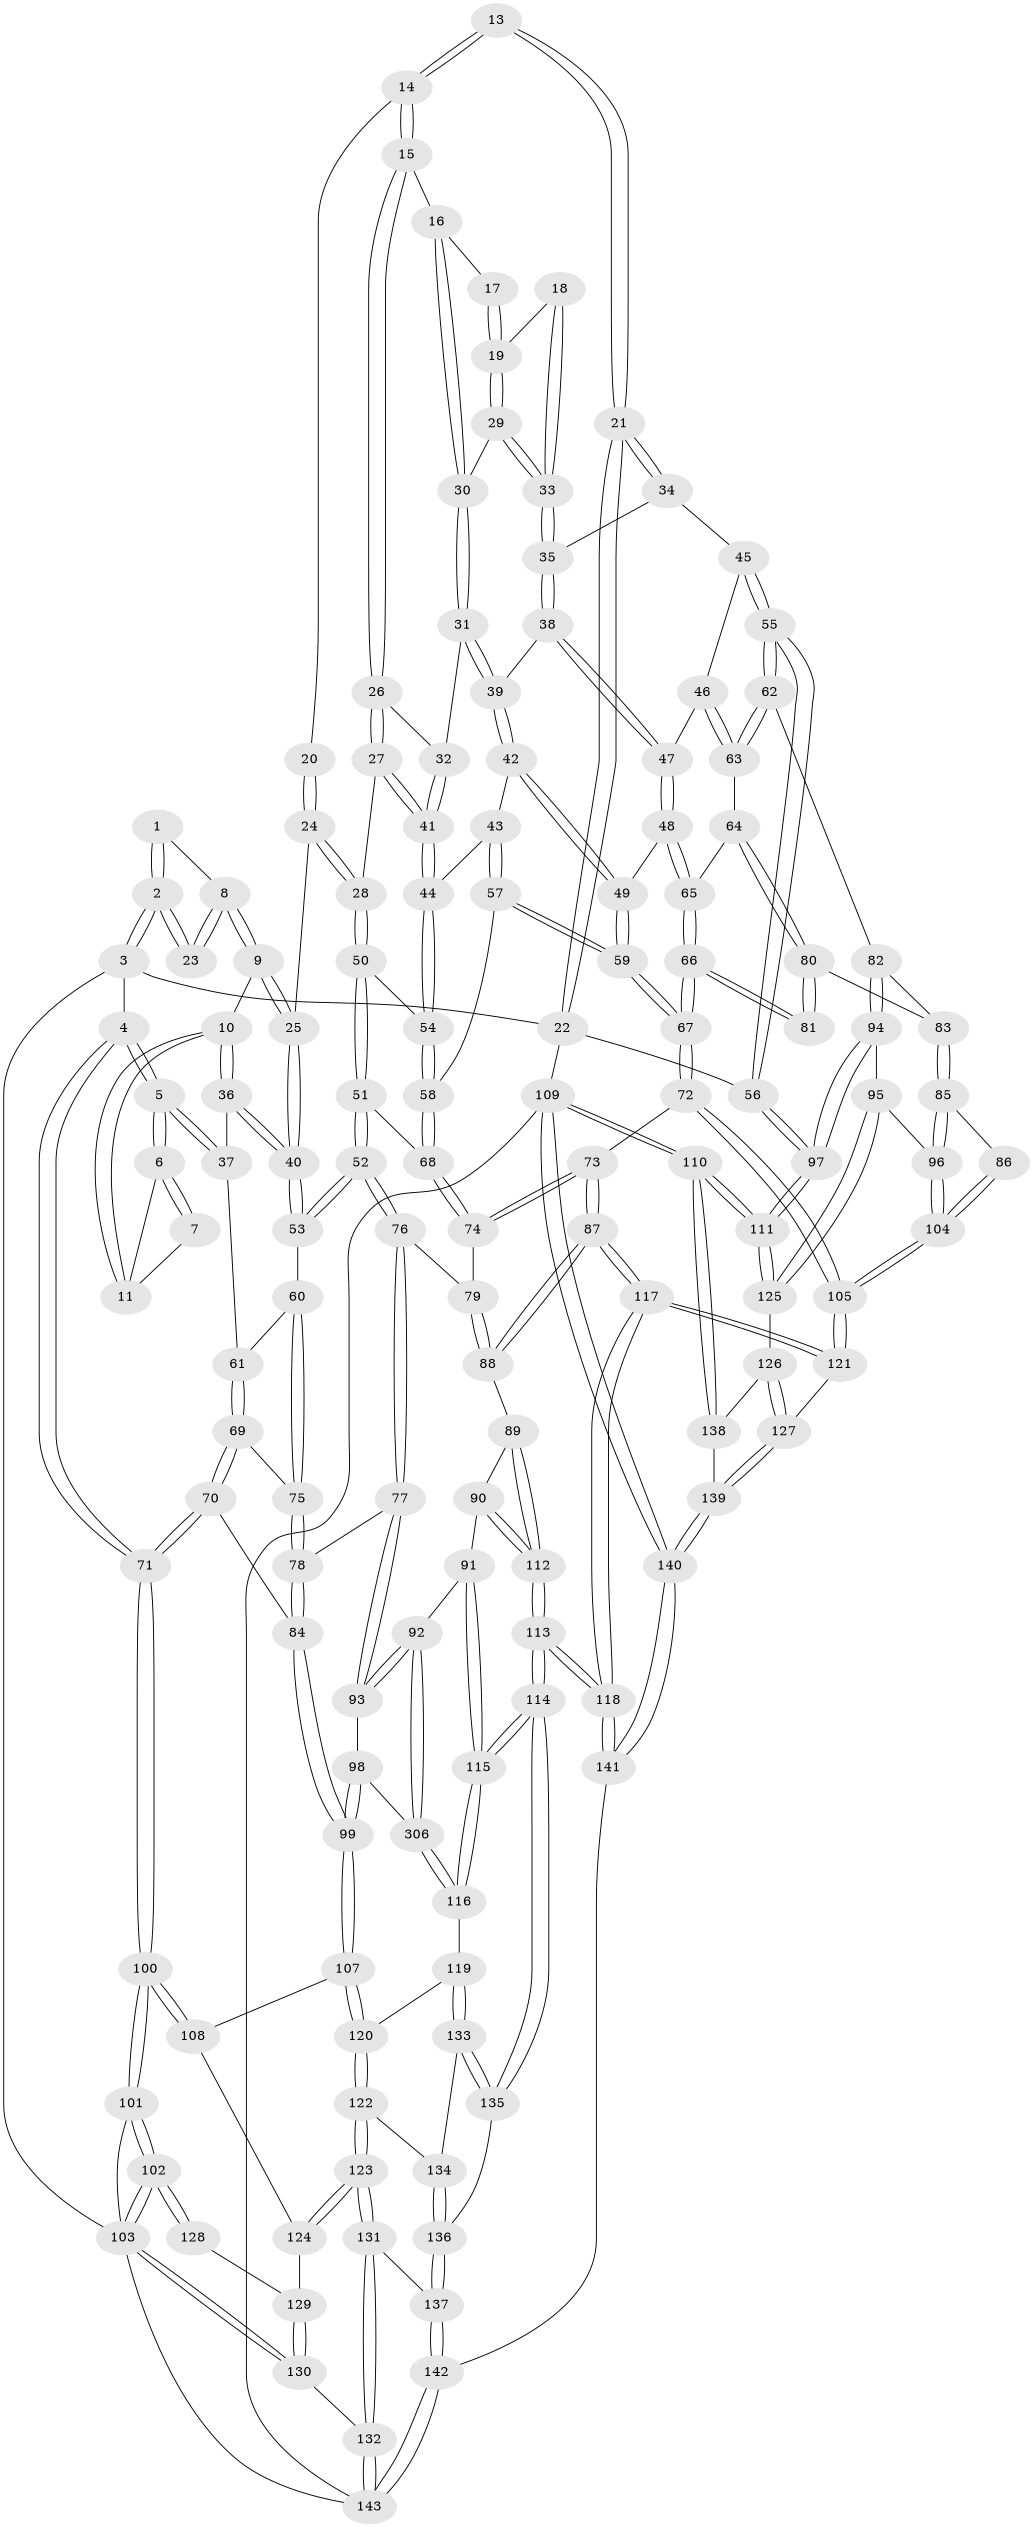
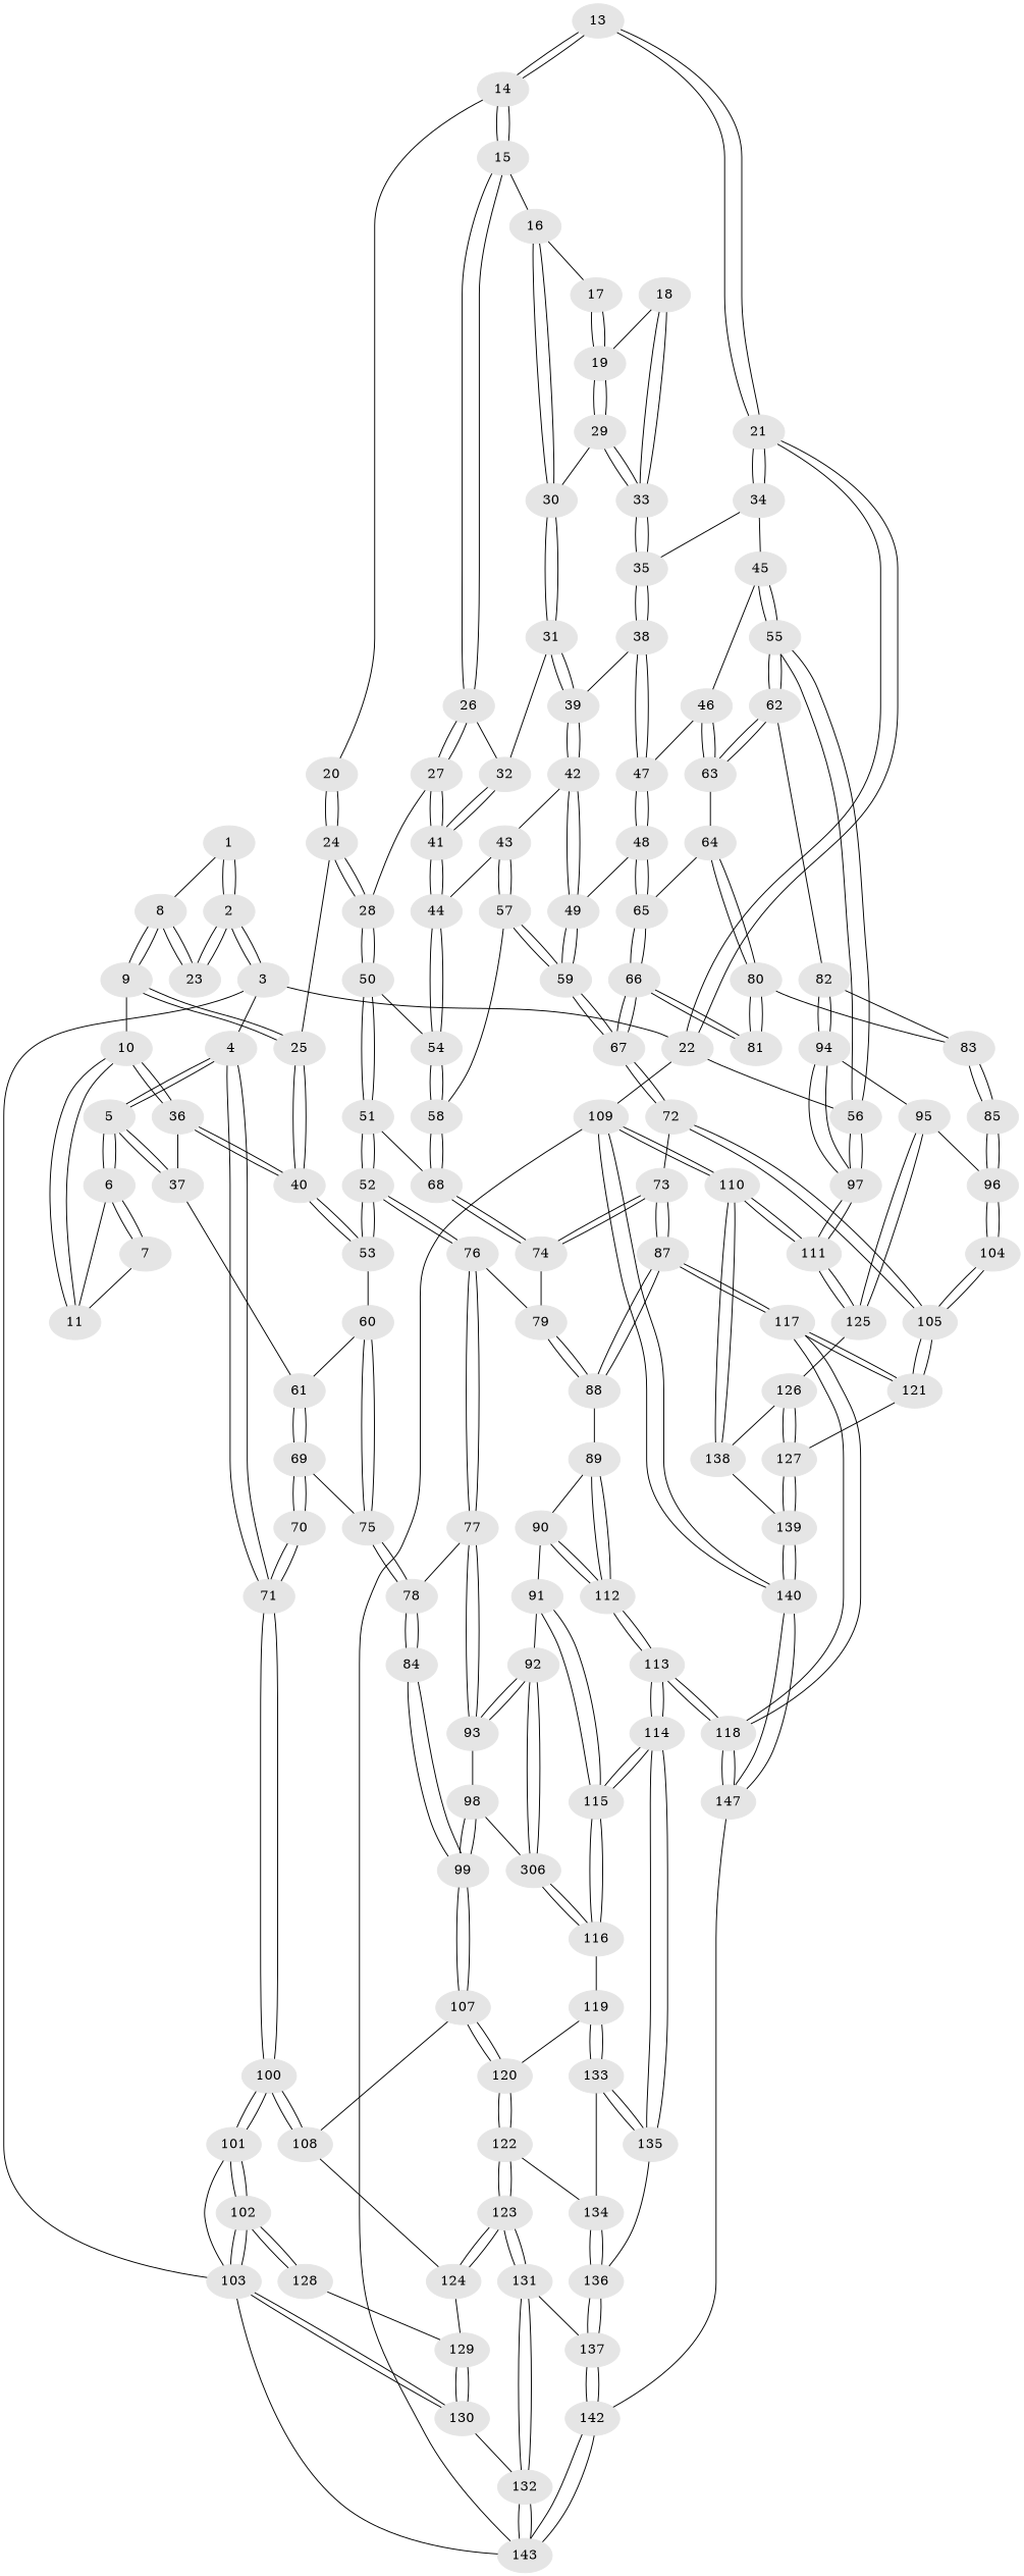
  graph {
    node [color=gray90 style=filled]
    1
    2
    8
    3
    23
    9
    4
    22
    103
    5
    71
    56
    109
    130
    143
    6
    37
    100
    7
    11
    61
    10
    25
    36
    40
    13
    14
    21
    18
    19
    33
    15
    20
    34
    16
    26
    24
    17
    30
    27
    32
    31
    29
    35
    28
    45
    97
    110
    140
    50
    53
    41
    44
    54
    51
    39
    42
    38
    46
    55
    47
    69
    48
    43
    49
    60
    57
    59
    58
    63
    62
    64
    65
    66
    67
    52
    68
    76
    74
    79
    77
    75
    82
    111
    72
    78
    70
    83
    94
    80
    81
    73
    105
    84
    99
    101
    108
    87
    121
    88
    117
    93
    98
    89
    85
-   86
    104
    95
    96
    107
    118
    90
    112
    91
    113
    92
    115
    n118 [label=306]
    116
    125
    126
    120
    102
    124
    128
    129
    132
    127
    119
    122
    138
-   141
+   141 [label=147]
    139
    114
    135
    136
    133
    142
    134
    123
    131
    137
    1 -- 2
    1 -- 2
    1 -- 8
    2 -- 3
    2 -- 3
    2 -- 23
    2 -- 23
    8 -- 23
    8 -- 23
    8 -- 9
    8 -- 9
    3 -- 4
    3 -- 22
    3 -- 103
    9 -- 10
    9 -- 25
    9 -- 25
    4 -- 5
    4 -- 5
    4 -- 71
    4 -- 71
    22 -- 56
    22 -- 109
    103 -- 130
    103 -- 130
    103 -- 143
    5 -- 6
    5 -- 6
    5 -- 37
    5 -- 37
    71 -- 100
    71 -- 100
    56 -- 97
    56 -- 97
    109 -- 143
    109 -- 110
    109 -- 110
    109 -- 140
    109 -- 140
    130 -- 132
    6 -- 7
    6 -- 7
    6 -- 11
    37 -- 61
    100 -- 101
    100 -- 101
    100 -- 108
    100 -- 108
    7 -- 11
    61 -- 69
    61 -- 69
    10 -- 11
    10 -- 11
    10 -- 36
    10 -- 36
    25 -- 40
    25 -- 40
    36 -- 37
    36 -- 40
    36 -- 40
    40 -- 53
    40 -- 53
    13 -- 14
    13 -- 14
    13 -- 21
    13 -- 21
    14 -- 15
    14 -- 15
    14 -- 20
    21 -- 22
    21 -- 22
    21 -- 34
    21 -- 34
    18 -- 19
    18 -- 33
    18 -- 33
    19 -- 29
    19 -- 29
    33 -- 35
    33 -- 35
    15 -- 16
    15 -- 26
    15 -- 26
    20 -- 24
    20 -- 24
    34 -- 35
    34 -- 45
    16 -- 17
    16 -- 30
    16 -- 30
    26 -- 27
    26 -- 27
    26 -- 32
    24 -- 25
    24 -- 28
    24 -- 28
    17 -- 19
    17 -- 19
    30 -- 31
    30 -- 31
    27 -- 28
    27 -- 41
    27 -- 41
    32 -- 41
    32 -- 41
    31 -- 32
    31 -- 39
    31 -- 39
    29 -- 33
    29 -- 33
    29 -- 30
    35 -- 38
    35 -- 38
    28 -- 50
    28 -- 50
    45 -- 46
    45 -- 55
    45 -- 55
    97 -- 111
    97 -- 111
    110 -- 111
    110 -- 111
    110 -- 138
    110 -- 138
    140 -- 141
    140 -- 141
    50 -- 54
    50 -- 51
    50 -- 51
    53 -- 60
    41 -- 44
    41 -- 44
    44 -- 54
    44 -- 54
    54 -- 58
    54 -- 58
    51 -- 52
    51 -- 52
    51 -- 68
    39 -- 42
    39 -- 42
    42 -- 43
    42 -- 49
    42 -- 49
    38 -- 39
    38 -- 47
    38 -- 47
    46 -- 47
    46 -- 63
    46 -- 63
    55 -- 56
    55 -- 56
    55 -- 62
    55 -- 62
    47 -- 48
    47 -- 48
    69 -- 75
    69 -- 70
    69 -- 70
    48 -- 49
    48 -- 65
    48 -- 65
    43 -- 44
    43 -- 57
    43 -- 57
    49 -- 59
    49 -- 59
    60 -- 61
    60 -- 75
    60 -- 75
    57 -- 59
    57 -- 59
    57 -- 58
    59 -- 67
    59 -- 67
    58 -- 68
    58 -- 68
    63 -- 64
    62 -- 63
    62 -- 63
    62 -- 82
    64 -- 65
    64 -- 80
    64 -- 80
    65 -- 66
    65 -- 66
    66 -- 67
    66 -- 67
    66 -- 81
    66 -- 81
    67 -- 72
    67 -- 72
    52 -- 53
    52 -- 53
    52 -- 76
    52 -- 76
    68 -- 74
    68 -- 74
    76 -- 79
    76 -- 77
    76 -- 77
    74 -- 79
    79 -- 88
    79 -- 88
    77 -- 78
    77 -- 93
    77 -- 93
    75 -- 78
    75 -- 78
    82 -- 83
    82 -- 94
    82 -- 94
    111 -- 125
    111 -- 125
    72 -- 73
    72 -- 105
    72 -- 105
    78 -- 84
    78 -- 84
    70 -- 71
    70 -- 71
-   70 -- 84
    83 -- 85
    83 -- 85
    94 -- 97
    94 -- 97
    94 -- 95
    80 -- 83
    80 -- 81
    80 -- 81
    73 -- 74
    73 -- 74
    73 -- 87
    73 -- 87
    105 -- 121
    105 -- 121
    84 -- 99
    84 -- 99
    99 -- 107
    99 -- 107
    101 -- 103
    101 -- 102
    101 -- 102
    108 -- 124
    87 -- 88
    87 -- 88
    87 -- 117
    87 -- 117
    121 -- 127
    88 -- 89
    117 -- 121
    117 -- 121
    117 -- 118
    117 -- 118
    93 -- 98
    98 -- 99
    98 -- 99
    98 -- n118
    89 -- 90
    89 -- 112
    89 -- 112
-   85 -- 86
    85 -- 96
    85 -- 96
-   86 -- 104
-   86 -- 104
    104 -- 105
    104 -- 105
    95 -- 96
    95 -- 125
    95 -- 125
    96 -- 104
    96 -- 104
    107 -- 108
    107 -- 120
    107 -- 120
    118 -- 141
    118 -- 141
    90 -- 112
    90 -- 112
    90 -- 91
    112 -- 113
    112 -- 113
    91 -- 92
    91 -- 115
    91 -- 115
    113 -- 118
    113 -- 118
    113 -- 114
    113 -- 114
    92 -- 93
    92 -- 93
    92 -- n118
    92 -- n118
    115 -- 116
    115 -- 116
    n118 -- 116
    n118 -- 116
    116 -- 119
    125 -- 126
    126 -- 127
    126 -- 127
    126 -- 138
    120 -- 122
    120 -- 122
    102 -- 103
    102 -- 103
    102 -- 128
    102 -- 128
    124 -- 129
    128 -- 129
    129 -- 130
    129 -- 130
    132 -- 143
    132 -- 143
    127 -- 139
    127 -- 139
    119 -- 120
    119 -- 133
    119 -- 133
    122 -- 134
    122 -- 123
    122 -- 123
    138 -- 139
    141 -- 142
    139 -- 140
    139 -- 140
    114 -- 115
    114 -- 115
    114 -- 135
    114 -- 135
    135 -- 136
    136 -- 137
    136 -- 137
    133 -- 135
    133 -- 135
    133 -- 134
    142 -- 143
    142 -- 143
    134 -- 136
    134 -- 136
    123 -- 124
    123 -- 124
    123 -- 131
    123 -- 131
    131 -- 132
    131 -- 132
    131 -- 137
    137 -- 142
    137 -- 142
  }
